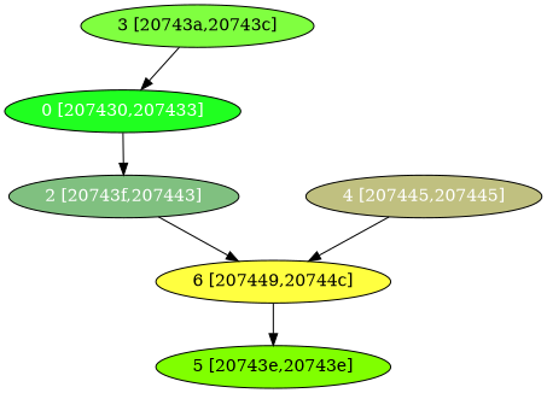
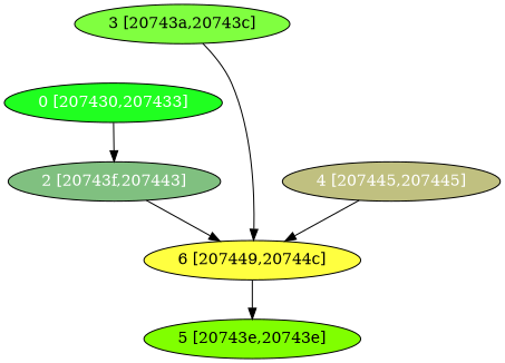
  digraph {
    node [fontcolor="#ffffff" shape=oval style=filled]
    n1 [fillcolor="#20FF20" label="0 [207430,207433]"]
    n2 [fillcolor="#80C080" label="2 [20743f,207443]"]
    n3 [fillcolor="#FFFF40" fontcolor="#000000" label="6 [207449,20744c]"]
    n4 [fillcolor="#80FF40" fontcolor="#000000" label="3 [20743a,20743c]"]
    n5 [fillcolor="#C0C080" label="4 [207445,207445]"]
    n6 [fillcolor="#80FF00" fontcolor="#000000" label="5 [20743e,20743e]"]
    n1 -> n2
    n2 -> n3
    n3 -> n6
-   n4 -> n1
+   n4 -> n3
    n5 -> n3
  }
